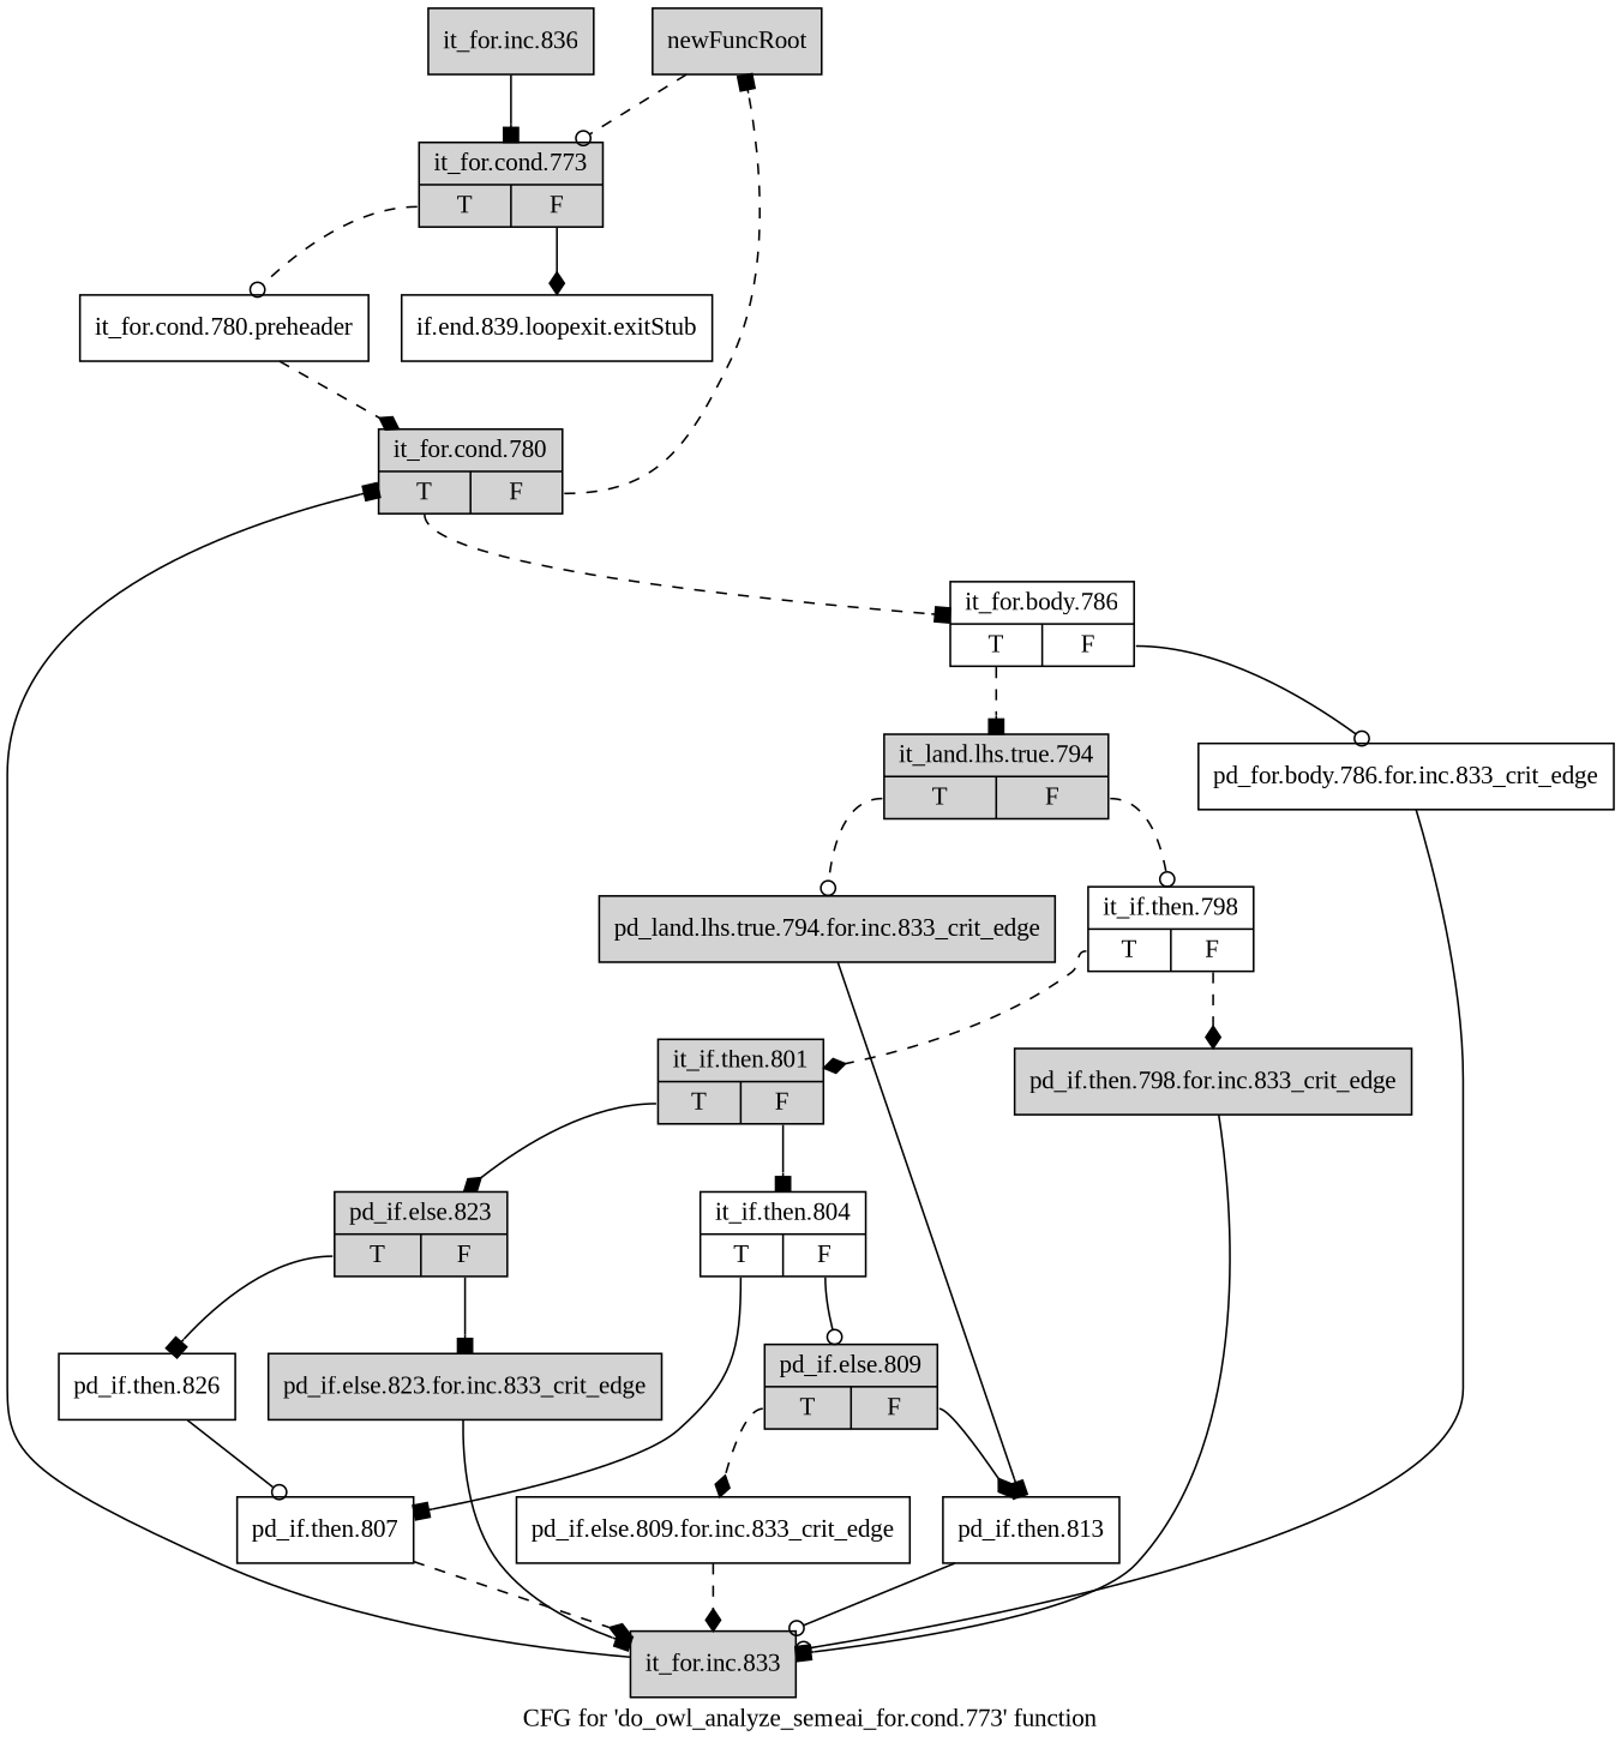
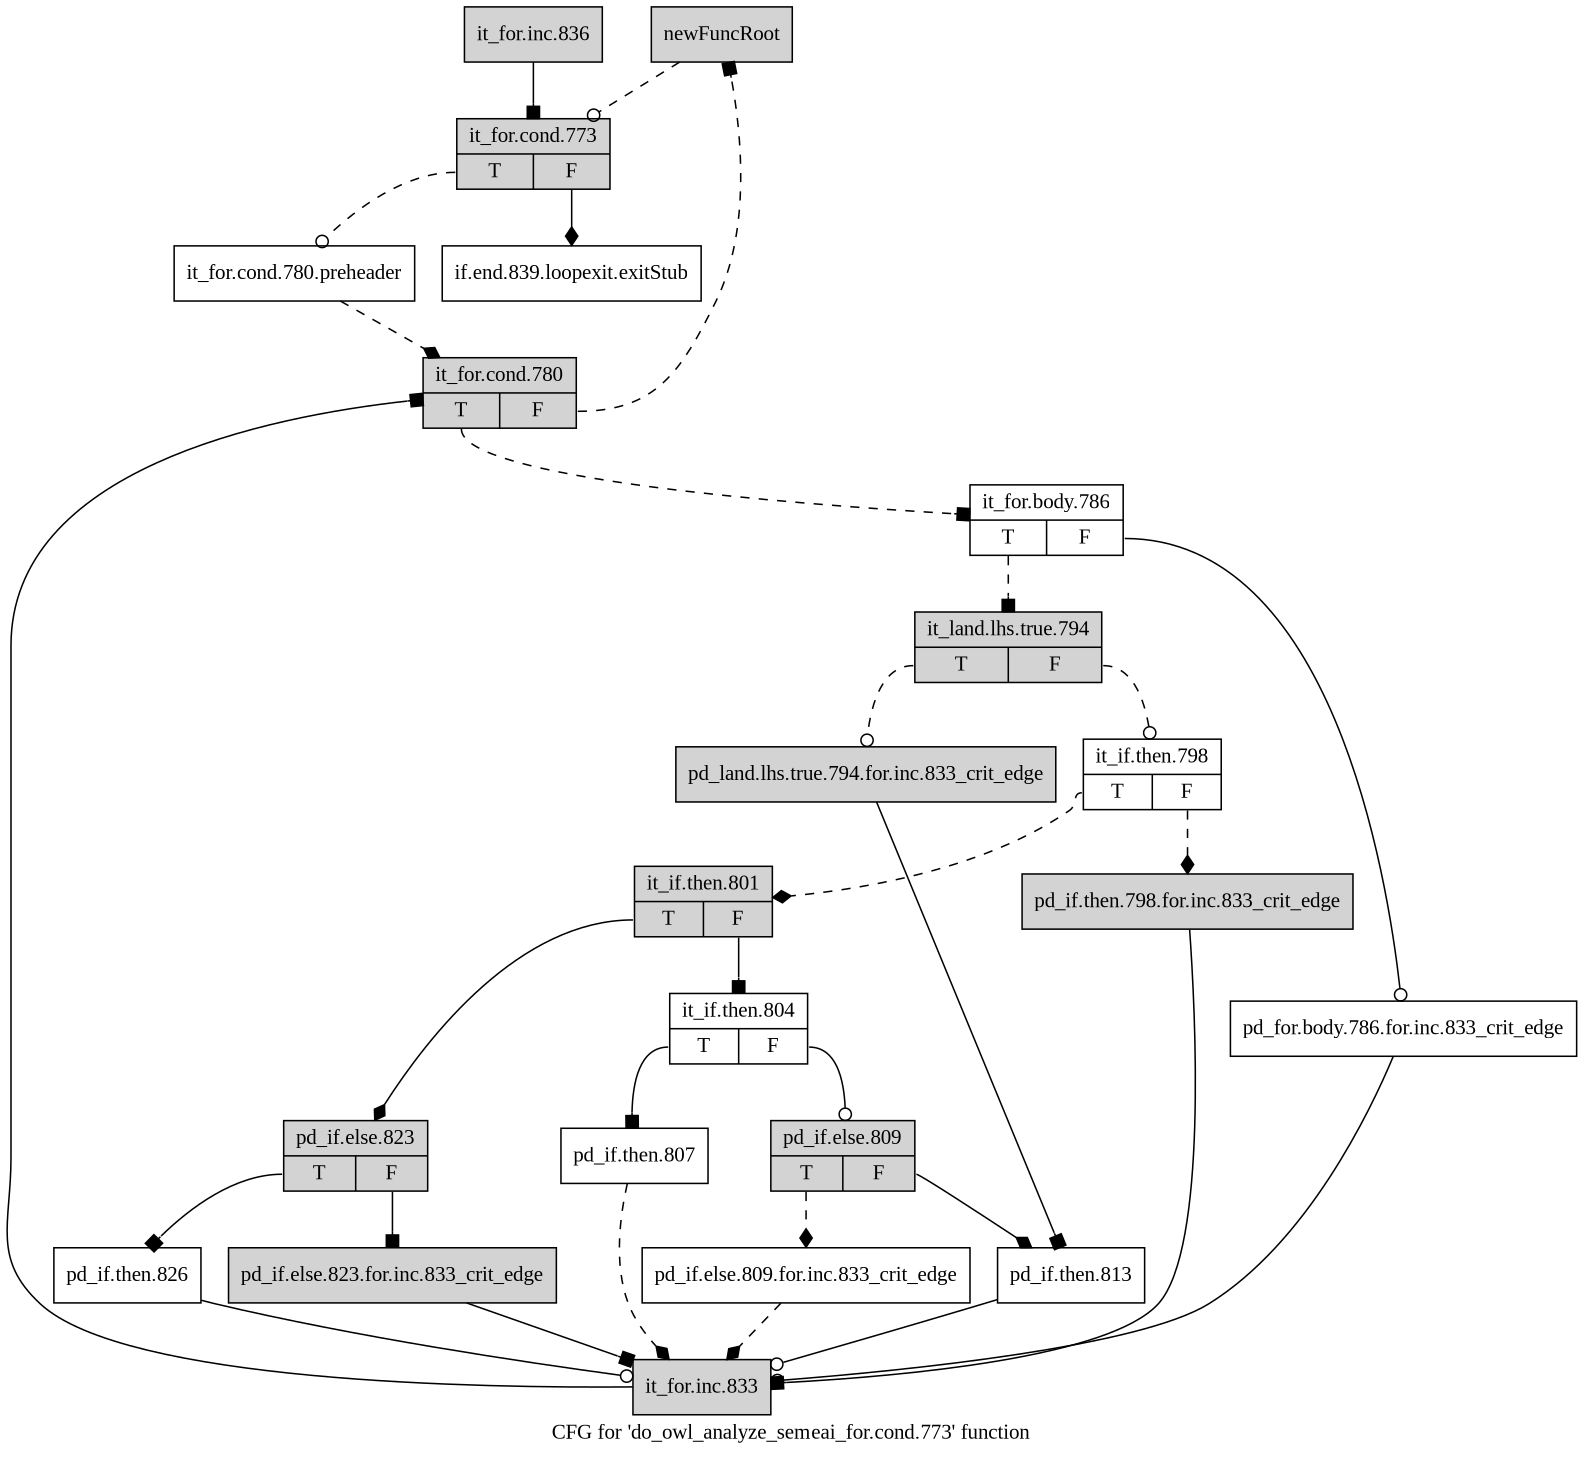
  digraph {
    fontname="Liberation Serif"
    label="CFG for 'do_owl_analyze_semeai_for.cond.773' function"
    node [fillcolor=lightgrey fontname="Liberation Serif" shape=record style=filled]
    edge [arrowhead=box fontname="Liberation Serif" style=solid]
    n1 [label="{newFuncRoot}"]
    n2 [label="{it_for.cond.773|{<s0>T|<s1>F}}"]
    n3 [fillcolor=white label="{if.end.839.loopexit.exitStub}"]
    n4 [fillcolor=white label="{it_for.cond.780.preheader}"]
    n5 [label="{it_for.cond.780|{<s0>T|<s1>F}}"]
    n6 [fillcolor=white label="{it_for.body.786|{<s0>T|<s1>F}}"]
    n7 [label="{it_land.lhs.true.794|{<s0>T|<s1>F}}"]
    n8 [fillcolor=white label="{pd_for.body.786.for.inc.833_crit_edge}"]
    n9 [label="{it_for.inc.836}"]
    n10 [label="{pd_land.lhs.true.794.for.inc.833_crit_edge}"]
    n11 [fillcolor=white label="{it_if.then.798|{<s0>T|<s1>F}}"]
    n12 [label="{it_for.inc.833}"]
    n13 [fillcolor=white label="{pd_if.then.813}"]
    n14 [label="{it_if.then.801|{<s0>T|<s1>F}}"]
    n15 [label="{pd_if.then.798.for.inc.833_crit_edge}"]
    n16 [label="{pd_if.else.823|{<s0>T|<s1>F}}"]
    n17 [fillcolor=white label="{it_if.then.804|{<s0>T|<s1>F}}"]
    n18 [fillcolor=white label="{pd_if.then.826}"]
    n19 [label="{pd_if.else.823.for.inc.833_crit_edge}"]
    n20 [fillcolor=white label="{pd_if.then.807}"]
    n21 [label="{pd_if.else.809|{<s0>T|<s1>F}}"]
    n22 [fillcolor=white label="{pd_if.else.809.for.inc.833_crit_edge}"]
    n1 -> n2 [arrowhead=odot style=dashed]
    n2 -> n3 [arrowhead=diamond tailport=s1]
    n2 -> n4 [arrowhead=odot style=dashed tailport=s0]
    n4 -> n5 [arrowhead=diamond style=dashed]
    n5 -> n1 [style=dashed tailport=s1]
    n5 -> n6 [style=dashed tailport=s0]
    n6 -> n7 [style=dashed tailport=s0]
    n6 -> n8 [arrowhead=odot tailport=s1]
    n7 -> n10 [arrowhead=odot style=dashed tailport=s0]
    n7 -> n11 [arrowhead=odot style=dashed tailport=s1]
    n8 -> n12 [arrowhead=odot]
    n9 -> n2
    n10 -> n13
    n11 -> n14 [arrowhead=diamond style=dashed tailport=s0]
    n11 -> n15 [arrowhead=diamond style=dashed tailport=s1]
    n12 -> n5
    n13 -> n12 [arrowhead=odot]
    n14 -> n16 [arrowhead=diamond tailport=s0]
    n14 -> n17 [tailport=s1]
    n15 -> n12
    n16 -> n18 [tailport=s0]
    n16 -> n19 [tailport=s1]
    n17 -> n20 [tailport=s0]
    n17 -> n21 [arrowhead=odot tailport=s1]
-   n18 -> n20 [arrowhead=odot]
+   n18 -> n12 [arrowhead=odot]
    n19 -> n12
    n20 -> n12 [arrowhead=diamond style=dashed]
    n21 -> n13 [arrowhead=diamond tailport=s1]
    n21 -> n22 [arrowhead=diamond style=dashed tailport=s0]
    n22 -> n12 [arrowhead=diamond style=dashed]
  }
